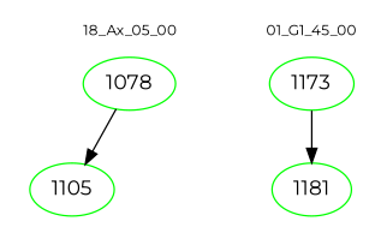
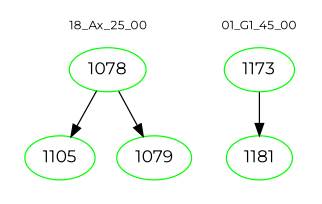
  digraph {
    fontname=Montserrat
    node [color=green fontname=Montserrat]
    edge [color=black fontname=Montserrat]
    n1 [label=1078]
    n2 [label=1105]
+   n3 [label=1079]
    n4 [label=1173]
    n5 [label=1181]
    subgraph cluster_1 {
      color=white
      fontsize=10
-     label="18_Ax_05_00"
+     label="18_Ax_25_00"
      n1
      n2
+     n3
    }
    subgraph cluster_2 {
      color=white
      fontsize=10
      label="01_G1_45_00"
      n4
      n5
    }
    n1 -> n2
+   n1 -> n3
    n4 -> n5
  }
